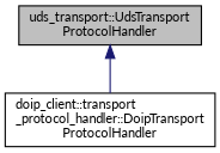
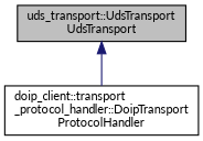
  digraph {
    fontname=Lato
    node [color=black fontname=Lato fontsize=10 shape=record style=filled]
-   n1 [fillcolor=grey75 fontcolor=black height=0.2 label="uds_transport::UdsTransport\lProtocolHandler" width=0.4]
+   n1 [fillcolor=grey75 fontcolor=black height=0.2 label="uds_transport::UdsTransport\lUdsTransport" width=0.4]
    n2 [fillcolor=white height=0.2 label="doip_client::transport\l_protocol_handler::DoipTransport\lProtocolHandler" width=0.4]
    n1 -> n2 [color=midnightblue dir=back fontname=Lato fontsize=10 labelfontname=Helvetica labelfontsize=10 style=solid]
  }
